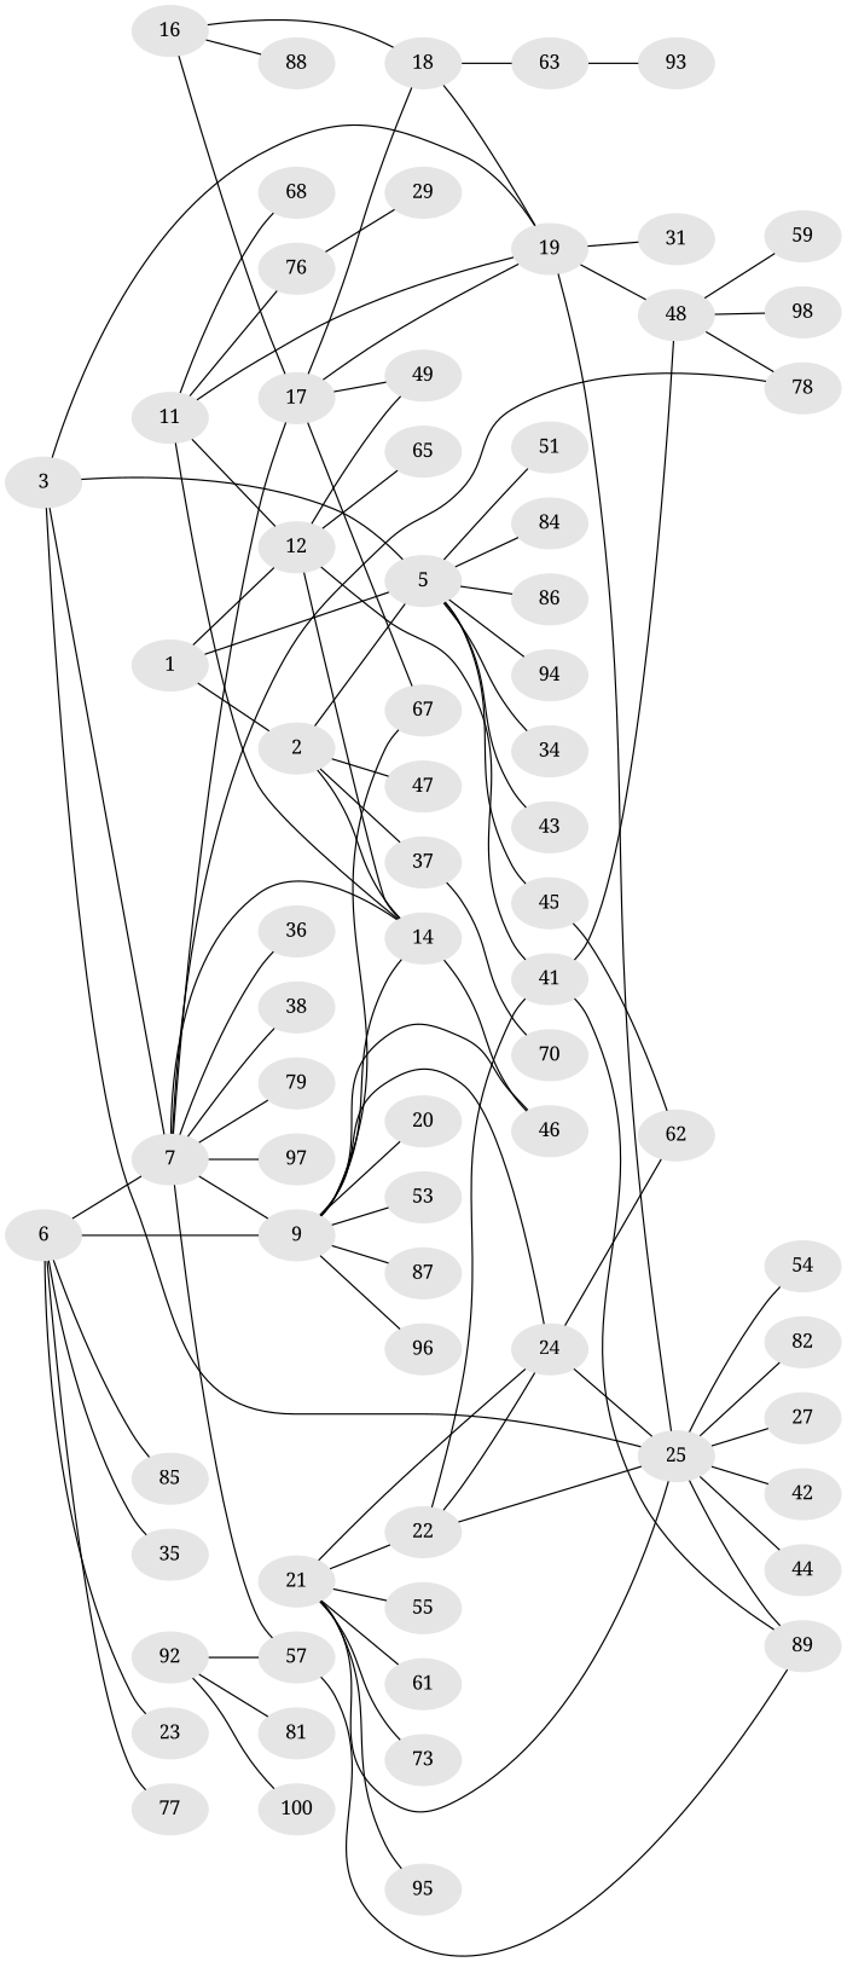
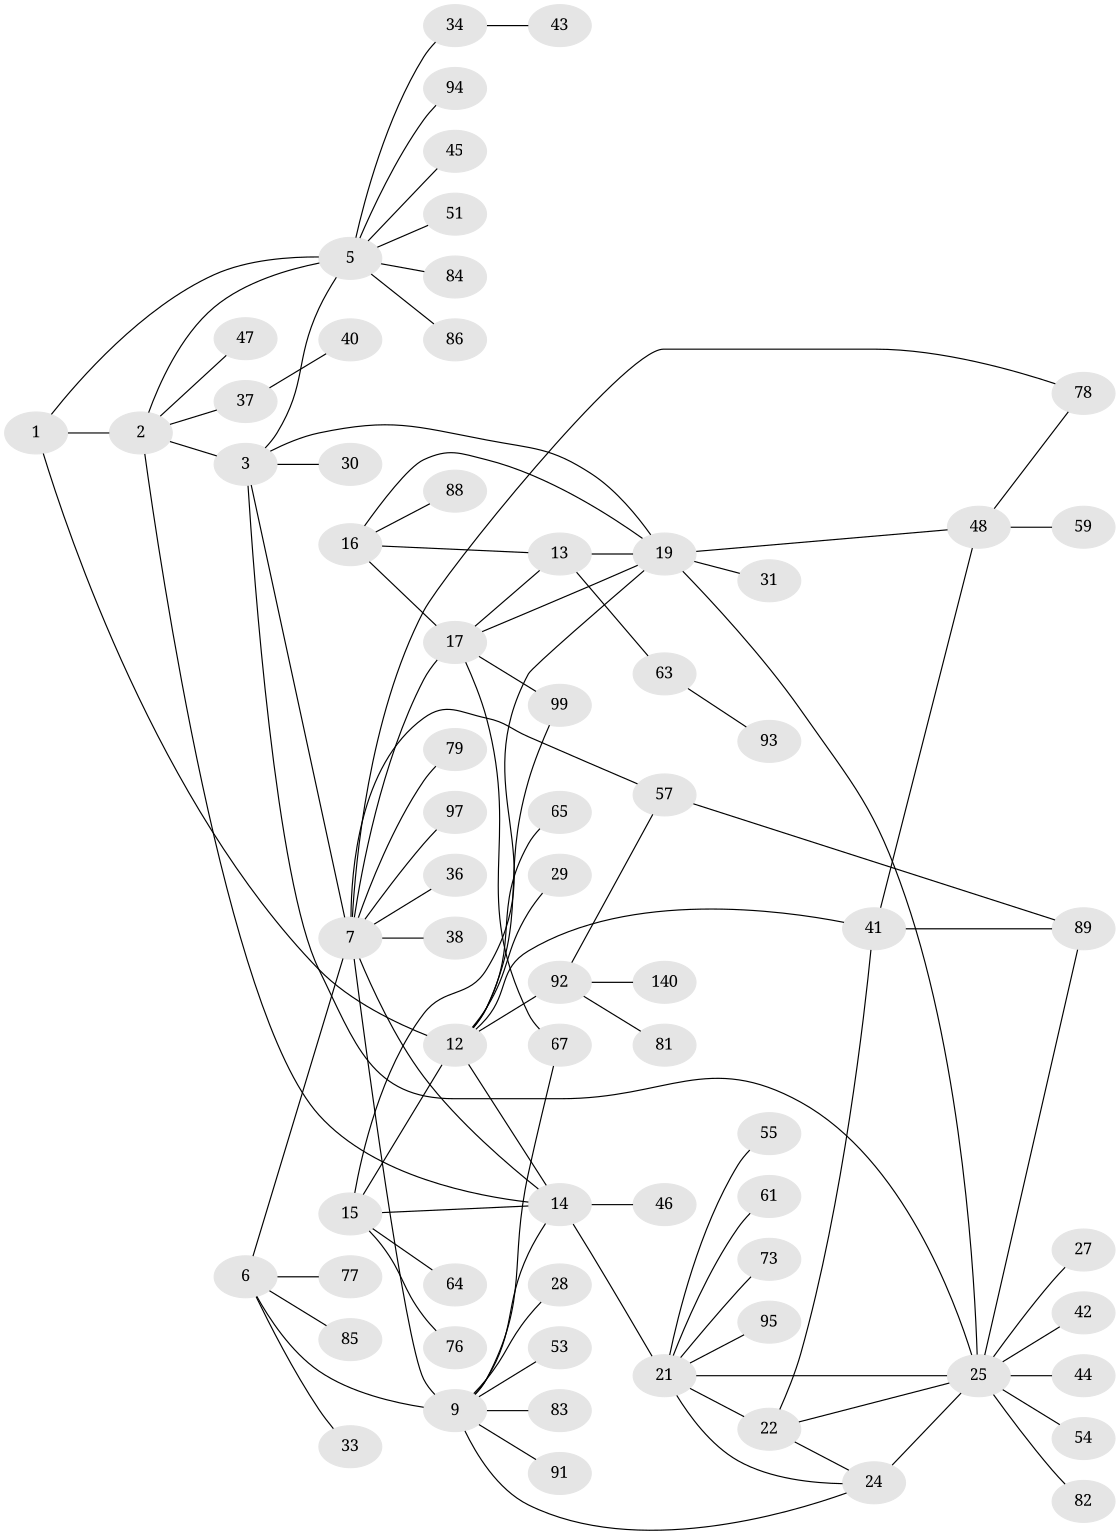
  graph {
    fontname="Noto Serif"
    rankdir=LR
    node [color=gray90 fontname="Noto Serif" style=filled]
    edge [fontname="Noto Serif"]
    2 [super="+26"]
    3 [super="+4"]
    5 [super="+40"]
    14
    37
    47
    1
    12 [super="+13"]
    7 [super="+8"]
    19 [super="+72"]
    25 [super="+92"]
+   30
    34 [super="+74"]
    43
    45
    51 [super="+75"]
    84
    86
    94
    29
    n21 [label=92 super="+77"]
    41 [super="+52"]
-   49 [super="+60"]
+   49 [super="+60" label=99]
    65
    46
    21 [super="+23"]
-   70
+   70 [label=40]
    9 [super="+68"]
    17 [super="+83"]
    36 [super="+39"]
    38
    57
    78
    79
    97
    31
    48 [super="+50"]
    27
    42
    44
    54 [super="+69"]
    82 [super="+96"]
    89
-   62 [super="+66"]
    6 [super="+10"]
-   33 [label=23]
-   35
+   33
    n48 [label=77]
    85
    24 [super="+99"]
-   28 [label=20]
+   28
    53
    67
-   87
-   91 [label=96]
-   18 [super="+20"]
-   11 [super="+15"]
-   64 [label=68]
+   87 [label=83]
+   91
+   18 [super="+20" label=13]
+   11 [super="+15" label=15]
+   64
    76
    81
-   100
+   100 [label=140]
    22
    55
    61
    73
    95
    16 [super="+90"]
    88
    63
    93
    59
-   98
+   2 -- 3 [weight=2]
    2 -- 5
    2 -- 14
    2 -- 37
    2 -- 47
    3 -- 5 [weight=2]
    3 -- 7
    3 -- 19
    3 -- 25
+   3 -- 30
    5 -- 34
-   5 -- 43
+   34 -- 43
    5 -- 45
    5 -- 51
    5 -- 84
    5 -- 86
    5 -- 94
    14 -- 46
+   14 -- 21
    37 -- 70
    1 -- 2
    1 -- 5
    1 -- 12
    12 -- 14 [weight=2]
-   76 -- 29
+   12 -- 29
+   12 -- n21
    12 -- 41
    12 -- 49
    12 -- 65
    7 -- 14
    7 -- 9 [weight=2]
    7 -- 17
    7 -- 36
    7 -- 38
    7 -- 57
    7 -- 78
    7 -- 79
    7 -- 97
    19 -- 25
    19 -- 31
    19 -- 48
    25 -- 27
    25 -- 42
    25 -- 44
    25 -- 54
    25 -- 82
    25 -- 89
-   45 -- 62
    n21 -- 57
    n21 -- 81
    n21 -- 100
    41 -- 48
    41 -- 89
    21 -- 25 [weight=2]
    21 -- 24 [weight=2]
    21 -- 22 [weight=2]
    21 -- 55
    21 -- 61
    21 -- 73
    21 -- 95
    9 -- 14
-   9 -- 46
    9 -- 24
    9 -- 28
    9 -- 53
    9 -- 67
    9 -- 87
    9 -- 91
    17 -- 19
    17 -- 49
    17 -- 67
    17 -- 18 [weight=2]
    57 -- 89
    48 -- 78
    48 -- 59
-   48 -- 98
    6 -- 7 [weight=4]
    6 -- 9 [weight=2]
    6 -- 33
-   6 -- 35
    6 -- n48
    6 -- 85
    24 -- 25
-   24 -- 62
    18 -- 19 [weight=2]
    18 -- 63
    11 -- 14 [weight=2]
    11 -- 12 [weight=4]
    11 -- 19
    11 -- 64
    11 -- 76
    22 -- 25
    22 -- 41
    22 -- 24
+   16 -- 19
    16 -- 17
    16 -- 18 [weight=2]
    16 -- 88
    63 -- 93
  }
